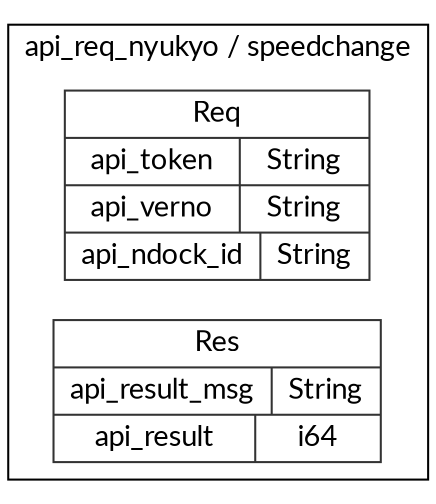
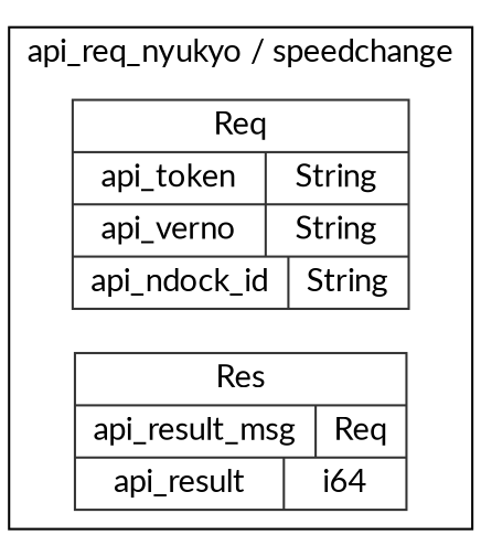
  digraph {
    rankdir=LR
    fontname=Lato
    node [color=gray20 shape=record style=solid fontname=Lato]
    n1 [label="<Req> Req  | { api_token | <api_token> String } | { api_verno | <api_verno> String } | { api_ndock_id | <api_ndock_id> String }"]
-   n2 [label="<Res> Res  | { api_result_msg | <api_result_msg> String } | { api_result | <api_result> i64 }"]
+   n2 [label="<Res> Res  | { api_result_msg | <api_result_msg> Req } | { api_result | <api_result> i64 }"]
    subgraph cluster_1 {
      label="api_req_nyukyo / speedchange"
      n1
      n2
    }
  }
